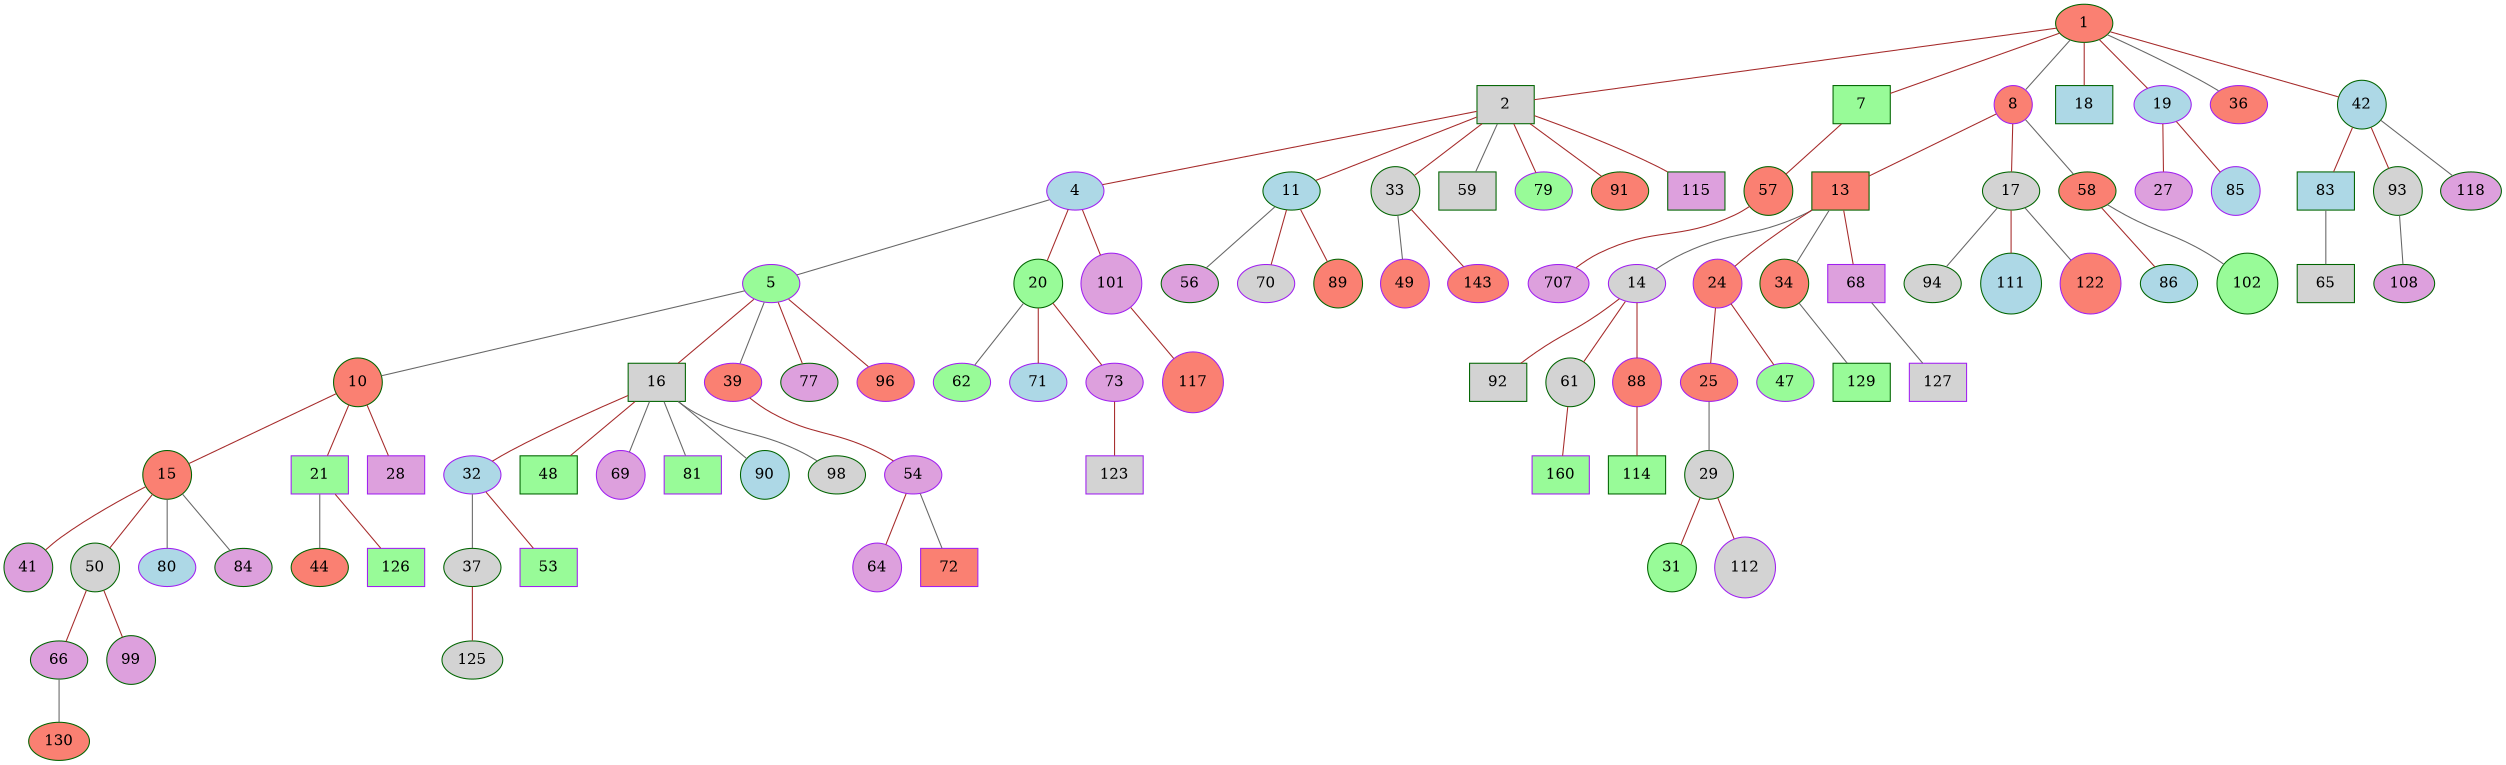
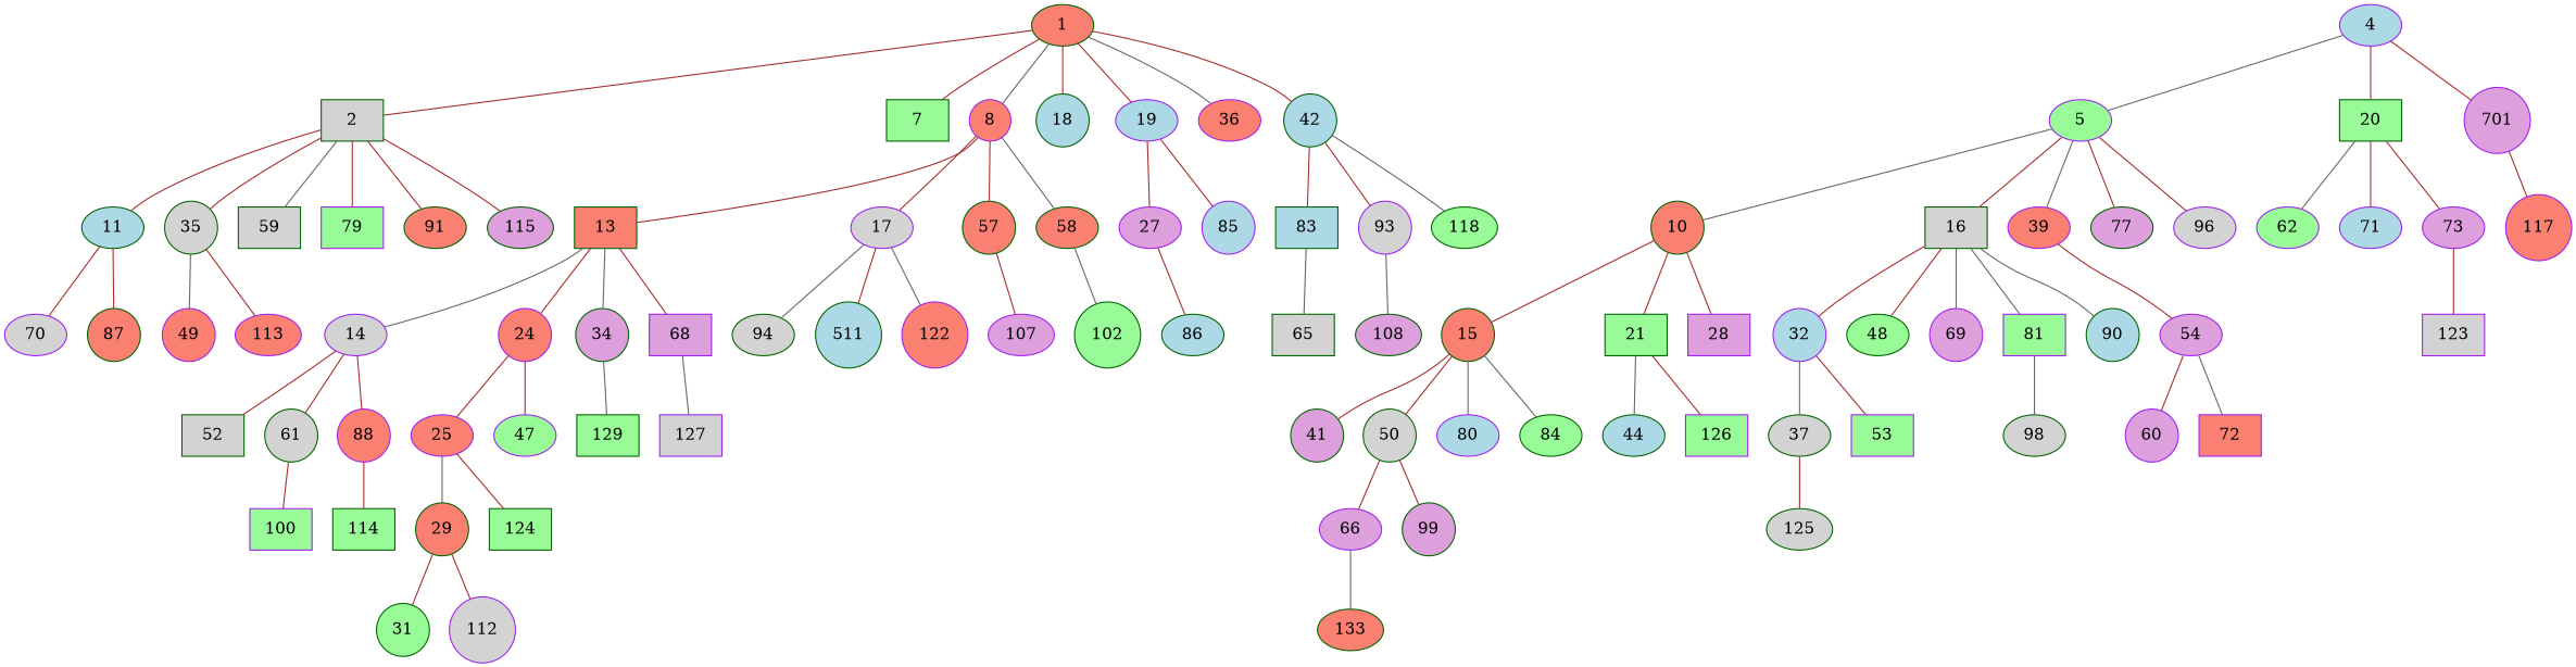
  graph {
    node [color=darkgreen fillcolor=lightgrey shape=ellipse style=filled]
    edge [color=brown]
    1 [fillcolor=salmon super="+6"]
    2 [shape=box super="+3"]
    7 [fillcolor=palegreen shape=box]
    8 [color=purple fillcolor=salmon shape=circle super="+75"]
-   18 [fillcolor=lightblue shape=box super="+97"]
+   18 [fillcolor=lightblue shape=circle super="+97"]
    19 [color=purple fillcolor=lightblue super="+26"]
    36 [color=purple fillcolor=salmon super="+74"]
    42 [fillcolor=lightblue shape=circle super="+60"]
    4 [color=purple fillcolor=lightblue super="+9"]
    11 [fillcolor=lightblue super="+22"]
-   35 [shape=circle label=33]
+   35 [shape=circle]
    59 [shape=box]
-   79 [color=purple fillcolor=palegreen]
+   79 [color=purple fillcolor=palegreen shape=box]
    91 [fillcolor=salmon]
-   115 [fillcolor=plum shape=box super="+116"]
+   115 [fillcolor=plum super="+116"]
    13 [fillcolor=salmon shape=box super="+45"]
-   17 [super="+67"]
+   17 [color=purple super="+67"]
    57 [fillcolor=salmon shape=circle]
    58 [fillcolor=salmon super="+104"]
    27 [color=purple fillcolor=plum]
    85 [color=purple fillcolor=lightblue shape=circle]
    83 [fillcolor=lightblue shape=box]
-   93 [shape=circle]
-   118 [fillcolor=plum]
+   93 [color=purple shape=circle]
+   118 [fillcolor=palegreen]
    5 [color=purple fillcolor=palegreen super="+23"]
-   20 [fillcolor=palegreen shape=circle super="+82"]
-   101 [color=purple fillcolor=plum shape=circle]
-   56 [fillcolor=plum super="+92"]
+   20 [fillcolor=palegreen shape=box super="+82"]
+   101 [color=purple fillcolor=plum shape=circle label=701]
    70 [color=purple]
-   87 [fillcolor=salmon shape=circle label=89]
+   87 [fillcolor=salmon shape=circle]
    49 [color=purple fillcolor=salmon shape=circle]
-   113 [color=purple fillcolor=salmon label=143]
+   113 [color=purple fillcolor=salmon]
    10 [fillcolor=salmon shape=circle super="+12"]
    16 [shape=box super="+30"]
    39 [color=purple fillcolor=salmon]
    77 [fillcolor=plum super="+110"]
-   96 [color=purple fillcolor=salmon]
+   96 [color=purple]
    62 [color=purple fillcolor=palegreen]
    71 [color=purple fillcolor=lightblue]
    73 [color=purple fillcolor=plum]
    117 [color=purple fillcolor=salmon shape=circle]
    15 [fillcolor=salmon shape=circle super="+46"]
-   21 [color=purple fillcolor=palegreen shape=box super="+38"]
+   21 [fillcolor=palegreen shape=box super="+38"]
    28 [color=purple fillcolor=plum shape=box]
-   32 [color=purple fillcolor=lightblue super="+120"]
-   48 [fillcolor=palegreen shape=box super="+128"]
+   32 [color=purple fillcolor=lightblue shape=circle super="+120"]
+   48 [fillcolor=palegreen super="+128"]
    69 [color=purple fillcolor=plum shape=circle]
    81 [color=purple fillcolor=palegreen shape=box]
    90 [fillcolor=lightblue shape=circle]
    98 [super="+109"]
    54 [color=purple fillcolor=plum super="+103"]
    14 [color=purple super="+33"]
    24 [color=purple fillcolor=salmon shape=circle super="+43"]
-   34 [fillcolor=salmon shape=circle super="+106"]
+   34 [fillcolor=plum shape=circle super="+106"]
    68 [color=purple fillcolor=plum shape=box]
    94
-   111 [fillcolor=lightblue shape=circle]
+   111 [fillcolor=lightblue shape=circle label=511]
    122 [color=purple fillcolor=salmon shape=circle]
-   107 [color=purple fillcolor=plum label=707]
+   107 [color=purple fillcolor=plum]
    86 [fillcolor=lightblue]
    102 [fillcolor=palegreen shape=circle super="+121"]
    41 [fillcolor=plum shape=circle super="+63"]
    50 [shape=circle super="+51"]
    80 [color=purple fillcolor=lightblue]
-   84 [fillcolor=plum]
-   44 [fillcolor=salmon super="+55"]
+   84 [fillcolor=palegreen]
+   44 [fillcolor=lightblue super="+55"]
    126 [color=purple fillcolor=palegreen shape=box]
-   52 [shape=box super="+95" label=92]
+   52 [shape=box super="+95"]
    61 [shape=circle]
    88 [color=purple fillcolor=salmon shape=circle]
    25 [color=purple fillcolor=salmon super="+119"]
    47 [color=purple fillcolor=palegreen]
    129 [fillcolor=palegreen shape=box]
    127 [color=purple shape=box]
-   100 [color=purple fillcolor=palegreen shape=box label=160]
+   100 [color=purple fillcolor=palegreen shape=box]
    114 [fillcolor=palegreen shape=box]
-   66 [fillcolor=plum super="+76"]
+   66 [color=purple fillcolor=plum super="+76"]
    99 [fillcolor=plum shape=circle]
    37 [super="+78"]
    53 [color=purple fillcolor=palegreen shape=box]
    123 [color=purple shape=box]
-   29 [shape=circle super="+105"]
+   29 [fillcolor=salmon shape=circle super="+105"]
+   124 [fillcolor=palegreen shape=box]
    31 [fillcolor=palegreen shape=circle super="+40"]
    112 [color=purple shape=circle]
    125
-   64 [color=purple fillcolor=plum shape=circle super="+89"]
+   64 [color=purple fillcolor=plum shape=circle super="+89" label=60]
    72 [color=purple fillcolor=salmon shape=box]
    65 [shape=box]
    108 [fillcolor=plum]
-   130 [fillcolor=salmon]
+   130 [fillcolor=salmon label=133]
    1 -- 2
    1 -- 7
    1 -- 8 [color=gray40]
    1 -- 18
    1 -- 19
    1 -- 36 [color=gray40]
    1 -- 42
-   2 -- 4
    2 -- 11
    2 -- 35
    2 -- 59 [color=gray40]
    2 -- 79
    2 -- 91
    2 -- 115
    8 -- 13
    8 -- 17
-   7 -- 57
+   8 -- 57
    8 -- 58 [color=gray40]
    19 -- 27
    19 -- 85
    42 -- 83
    42 -- 93
    42 -- 118 [color=gray40]
    4 -- 5 [color=gray40]
    4 -- 20
    4 -- 101
-   11 -- 56 [color=gray40]
    11 -- 70
    11 -- 87
    35 -- 49 [color=gray40]
    35 -- 113
    13 -- 14 [color=gray40]
    13 -- 24
    13 -- 34 [color=gray40]
    13 -- 68
    17 -- 94 [color=gray40]
    17 -- 111
    17 -- 122 [color=gray40]
    57 -- 107
-   58 -- 86
+   27 -- 86
    58 -- 102 [color=gray40]
    83 -- 65 [color=gray40]
    93 -- 108 [color=gray40]
    5 -- 10 [color=gray40]
    5 -- 16
    5 -- 39 [color=gray40]
    5 -- 77
    5 -- 96
    20 -- 62 [color=gray40]
    20 -- 71
    20 -- 73
    101 -- 117
    10 -- 15
    10 -- 21
    10 -- 28
    16 -- 32
    16 -- 48
    16 -- 69 [color=gray40]
    16 -- 81 [color=gray40]
    16 -- 90 [color=gray40]
-   16 -- 98 [color=gray40]
+   81 -- 98 [color=gray40]
    39 -- 54
    73 -- 123
    15 -- 41
    15 -- 50
    15 -- 80 [color=gray40]
    15 -- 84 [color=gray40]
    21 -- 44 [color=gray40]
    21 -- 126
    32 -- 37 [color=gray40]
    32 -- 53
    54 -- 64
    54 -- 72 [color=gray40]
    14 -- 52
    14 -- 61
    14 -- 88
    24 -- 25
    24 -- 47
    34 -- 129 [color=gray40]
    68 -- 127 [color=gray40]
    50 -- 66
    50 -- 99
    61 -- 100
    88 -- 114
    25 -- 29 [color=gray40]
+   25 -- 124
    66 -- 130 [color=gray40]
    37 -- 125
    29 -- 31
    29 -- 112
  }
